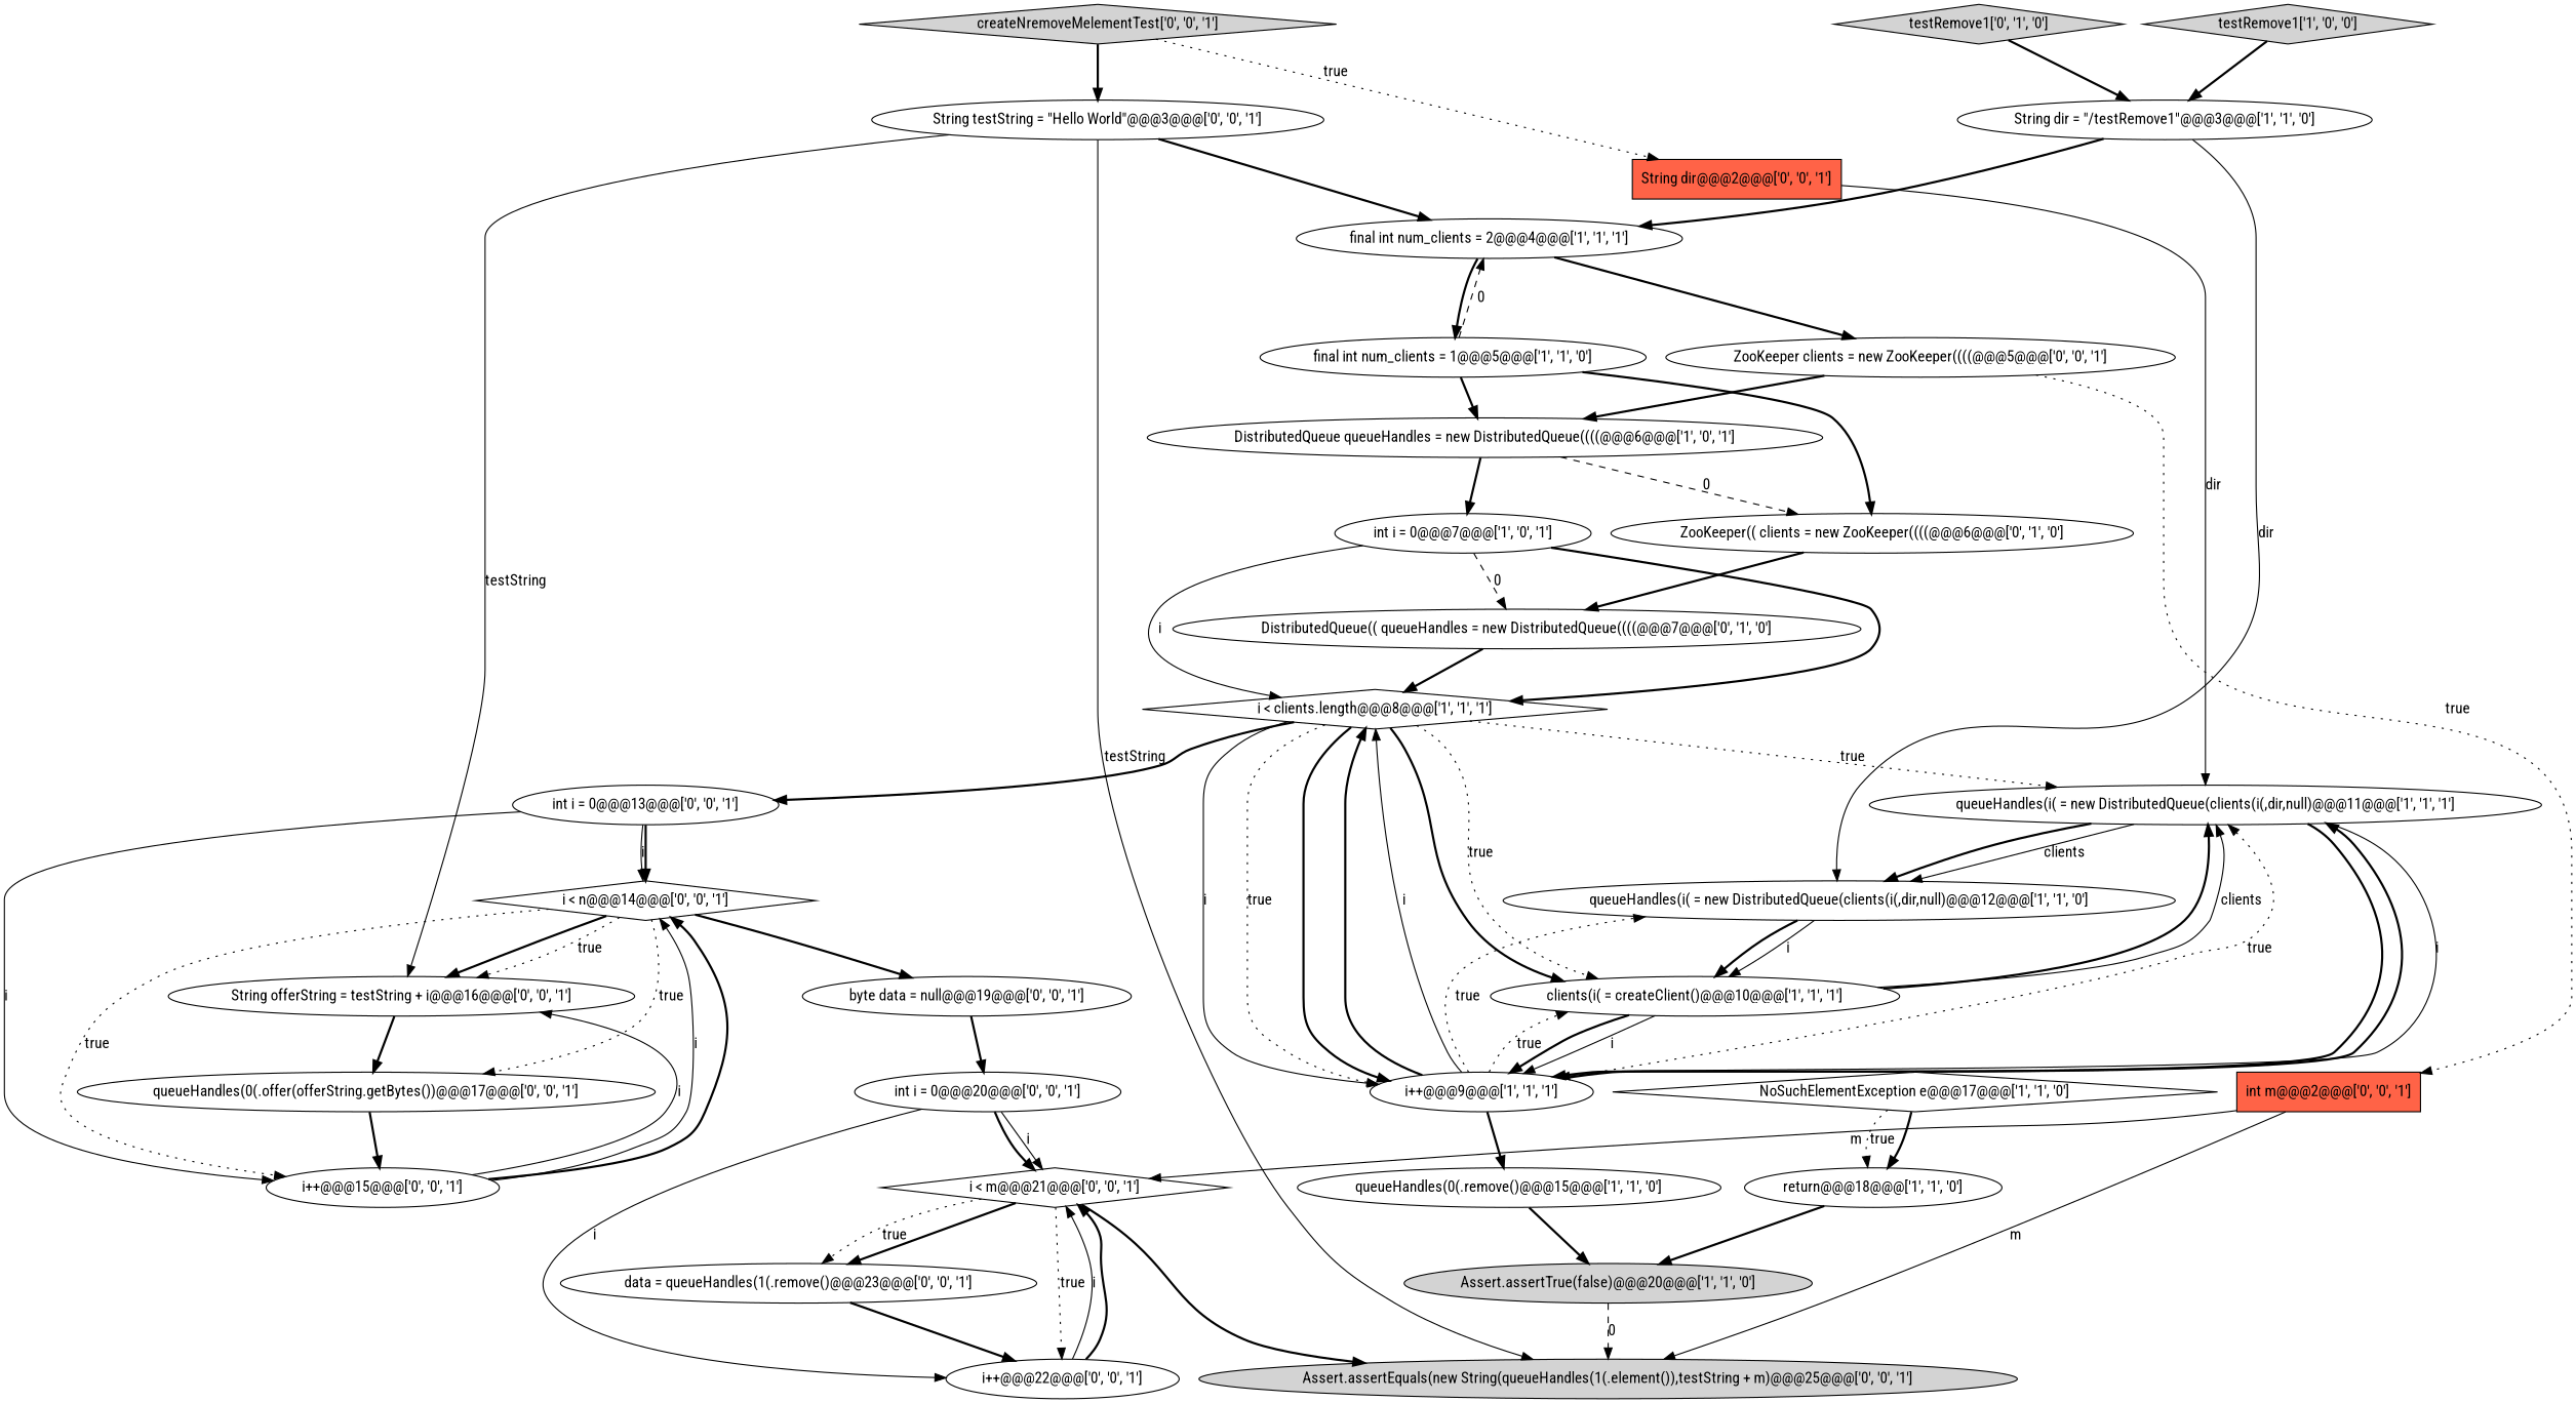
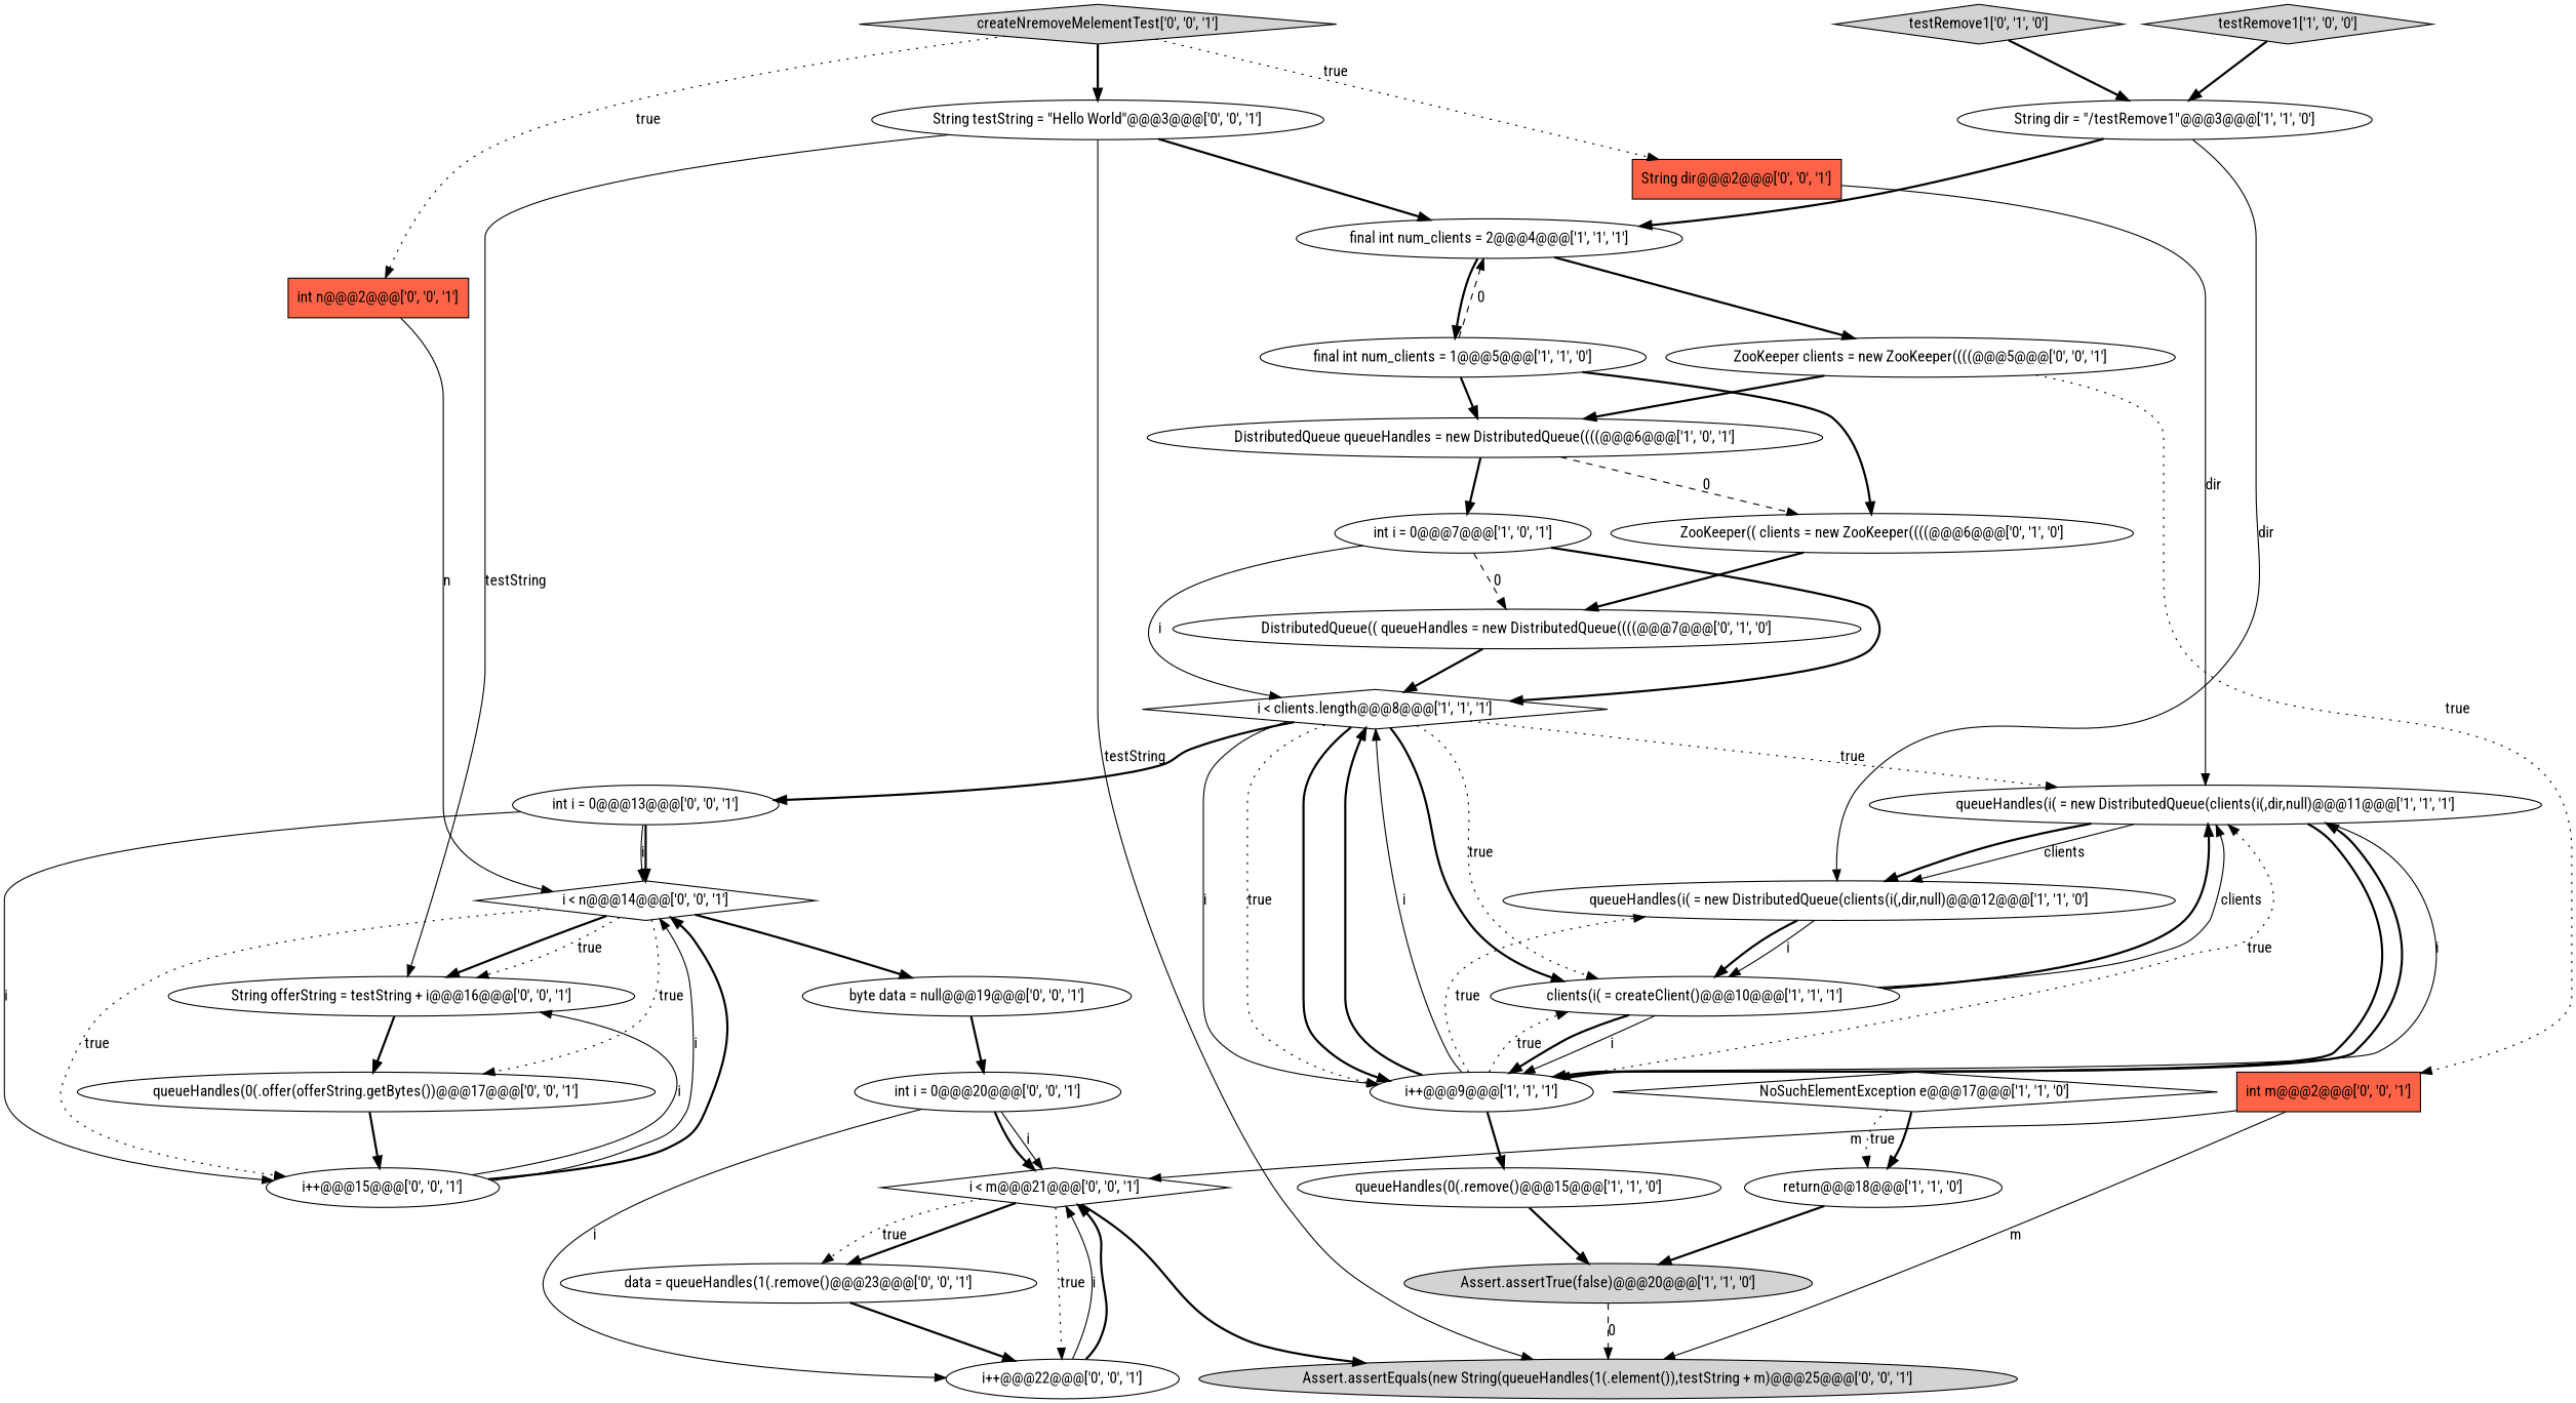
  digraph {
    fontname="Roboto Condensed"
    node [fillcolor=white fontname="Roboto Condensed" shape=ellipse style=filled]
    edge [fontname="Roboto Condensed" style=bold]
    n1 [fillcolor=lightgray label="testRemove1['1', '0', '0']" shape=diamond]
    n2 [label="String dir = \"/testRemove1\"@@@3@@@['1', '1', '0']"]
    n3 [label="final int num_clients = 2@@@4@@@['1', '1', '1']"]
    n4 [label="queueHandles(i( = new DistributedQueue(clients(i(,dir,null)@@@12@@@['1', '1', '0']"]
    n5 [label="String testString = \"Hello World\"@@@3@@@['0', '0', '1']"]
    n6 [fillcolor=lightgray label="Assert.assertEquals(new String(queueHandles(1(.element()),testString + m)@@@25@@@['0', '0', '1']"]
    n7 [label="String offerString = testString + i@@@16@@@['0', '0', '1']"]
    n8 [label="queueHandles(0(.offer(offerString.getBytes())@@@17@@@['0', '0', '1']"]
    n9 [label="ZooKeeper clients = new ZooKeeper((((@@@5@@@['0', '0', '1']"]
    n10 [label="final int num_clients = 1@@@5@@@['1', '1', '0']"]
    n11 [label="int i = 0@@@13@@@['0', '0', '1']"]
    n12 [label="i < n@@@14@@@['0', '0', '1']" shape=diamond]
    n13 [label="i++@@@15@@@['0', '0', '1']"]
    n14 [label="byte data = null@@@19@@@['0', '0', '1']"]
+   n15 [fillcolor=tomato label="int n@@@2@@@['0', '0', '1']" shape=box]
    n16 [fillcolor=lightgray label="Assert.assertTrue(false)@@@20@@@['1', '1', '0']"]
    n17 [label="ZooKeeper(( clients = new ZooKeeper((((@@@6@@@['0', '1', '0']"]
    n18 [label="DistributedQueue(( queueHandles = new DistributedQueue((((@@@7@@@['0', '1', '0']"]
    n19 [label="i < clients.length@@@8@@@['1', '1', '1']" shape=diamond]
    n20 [label="queueHandles(i( = new DistributedQueue(clients(i(,dir,null)@@@11@@@['1', '1', '1']"]
    n21 [label="i++@@@9@@@['1', '1', '1']"]
    n22 [label="queueHandles(0(.remove()@@@15@@@['1', '1', '0']"]
    n23 [label="clients(i( = createClient()@@@10@@@['1', '1', '1']"]
    n24 [fillcolor=lightgray label="testRemove1['0', '1', '0']" shape=diamond]
    n25 [label="DistributedQueue queueHandles = new DistributedQueue((((@@@6@@@['1', '0', '1']"]
    n26 [label="int i = 0@@@7@@@['1', '0', '1']"]
    n27 [fillcolor=tomato label="int m@@@2@@@['0', '0', '1']" shape=box]
    n28 [label="int i = 0@@@20@@@['0', '0', '1']"]
    n29 [fillcolor=lightgray label="createNremoveMelementTest['0', '0', '1']" shape=diamond]
    n30 [fillcolor=tomato label="String dir@@@2@@@['0', '0', '1']" shape=box]
    n31 [label="i < m@@@21@@@['0', '0', '1']" shape=diamond]
    n32 [label="i++@@@22@@@['0', '0', '1']"]
    n33 [label="NoSuchElementException e@@@17@@@['1', '1', '0']" shape=diamond]
    n34 [label="return@@@18@@@['1', '1', '0']"]
    n35 [label="data = queueHandles(1(.remove()@@@23@@@['0', '0', '1']"]
    n1 -> n2
    n2 -> n3
    n2 -> n4 [label=dir style=solid]
    n3 -> n9
    n3 -> n10
    n4 -> n23
    n4 -> n23 [label=i style=solid]
    n5 -> n3
    n5 -> n6 [label=testString style=solid]
    n5 -> n7 [label=testString style=solid]
    n7 -> n8
    n8 -> n13
    n9 -> n25
    n9 -> n27 [label=true style=dotted]
    n10 -> n3 [label=0 style=dashed]
    n10 -> n17
    n10 -> n25
    n11 -> n12 [label=i style=solid]
    n11 -> n12
    n11 -> n13 [label=i style=solid]
    n12 -> n7 [label=true style=dotted]
    n12 -> n7
    n12 -> n8 [label=true style=dotted]
    n12 -> n13 [label=true style=dotted]
    n12 -> n14
    n13 -> n7 [label=i style=solid]
    n13 -> n12 [label=i style=solid]
    n13 -> n12
    n14 -> n28
+   n15 -> n12 [label=n style=solid]
    n16 -> n6 [label=0 style=dashed]
    n17 -> n18
    n18 -> n19
    n19 -> n11
    n19 -> n20 [label=true style=dotted]
    n19 -> n21 [label=i style=solid]
    n19 -> n21 [label=true style=dotted]
    n19 -> n21
    n19 -> n23 [label=true style=dotted]
    n19 -> n23
    n20 -> n4 [label=clients style=solid]
    n20 -> n4
    n20 -> n21
    n20 -> n21 [label=i style=solid]
    n21 -> n4 [label=true style=dotted]
    n21 -> n19
    n21 -> n19 [label=i style=solid]
    n21 -> n20
    n21 -> n20 [label=true style=dotted]
    n21 -> n22
    n21 -> n23 [label=true style=dotted]
    n22 -> n16
    n23 -> n20
    n23 -> n20 [label=clients style=solid]
    n23 -> n21 [label=i style=solid]
    n23 -> n21
    n24 -> n2
    n25 -> n17 [label=0 style=dashed]
    n25 -> n26
    n26 -> n18 [label=0 style=dashed]
    n26 -> n19
    n26 -> n19 [label=i style=solid]
    n27 -> n6 [label=m style=solid]
    n27 -> n31 [label=m style=solid]
    n28 -> n31 [label=i style=solid]
    n28 -> n31
    n28 -> n32 [label=i style=solid]
    n29 -> n5
+   n29 -> n15 [label=true style=dotted]
    n29 -> n30 [label=true style=dotted]
    n30 -> n20 [label=dir style=solid]
    n31 -> n6
    n31 -> n32 [label=true style=dotted]
    n31 -> n35
    n31 -> n35 [label=true style=dotted]
    n32 -> n31 [label=i style=solid]
    n32 -> n31
    n33 -> n34
    n33 -> n34 [label=true style=dotted]
    n34 -> n16
    n35 -> n32
  }
